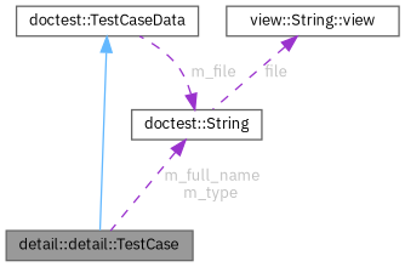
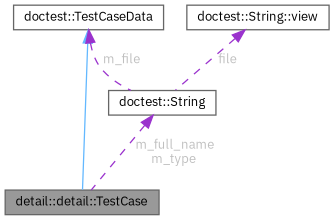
  digraph {
    fontname="IBM Plex Sans"
    node [color=gray40 fillcolor=white fontname="IBM Plex Sans" fontsize=10 shape=box style=filled]
    edge [color=darkorchid3 dir=back fontname="IBM Plex Sans" fontsize=10 labelfontname=Helvetica labelfontsize=10 style=dashed fontcolor=grey]
    n1 [fillcolor=grey60 fontcolor=black height=0.2 label="detail::detail::TestCase" width=0.4]
    n2 [height=0.2 label="doctest::TestCaseData" width=0.4]
    n3 [height=0.2 label="doctest::String" width=0.4]
-   n4 [height=0.2 label="view::String::view" width=0.4]
+   n4 [height=0.2 label="doctest::String::view" width=0.4]
    n2 -> n1 [color=steelblue1 style=solid fontcolor=""]
    n3 -> n1 [label=" m_full_name\nm_type"]
-   n3 -> n2 [label=" m_file"]
+   n2 -> n3 [label=" m_file"]
    n4 -> n3 [label=" file"]
  }
